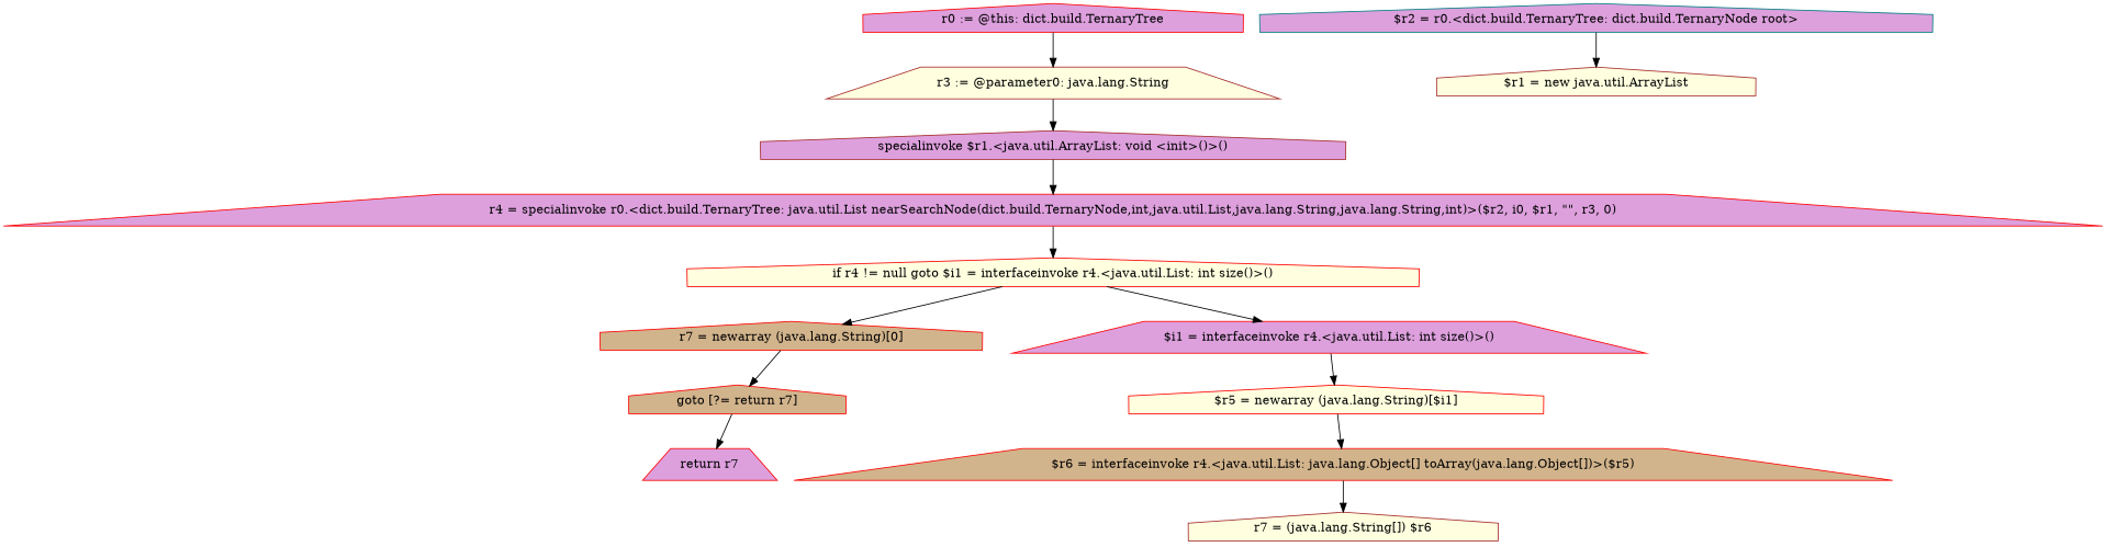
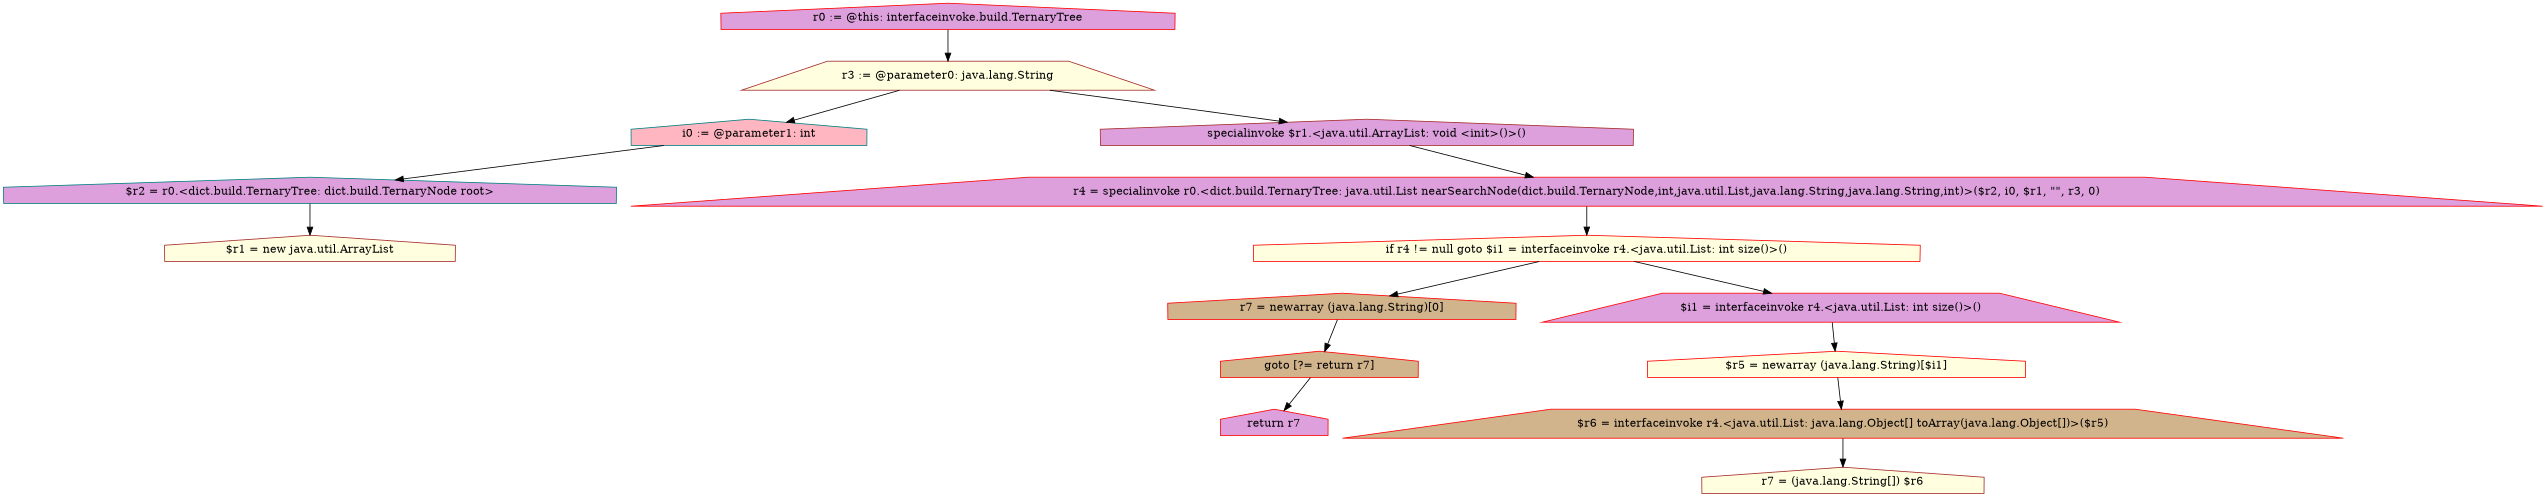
  digraph {
    node [color=red fillcolor=plum shape=house style=filled]
    "r3 := @parameter0: java.lang.String" [color=brown fillcolor=lightyellow shape=trapezium]
-   "r0 := @this: dict.build.TernaryTree"
+   "r0 := @this: dict.build.TernaryTree" [label="r0 := @this: interfaceinvoke.build.TernaryTree"]
+   "i0 := @parameter1: int" [color=teal fillcolor=lightpink]
    "specialinvoke $r1.<java.util.ArrayList: void <init>()>()" [color=brown]
    "$r2 = r0.<dict.build.TernaryTree: dict.build.TernaryNode root>" [color=teal]
    "$r1 = new java.util.ArrayList" [color=brown fillcolor=lightyellow]
    "r4 = specialinvoke r0.<dict.build.TernaryTree: java.util.List nearSearchNode(dict.build.TernaryNode,int,java.util.List,java.lang.String,java.lang.String,int)>($r2, i0, $r1, \"\", r3, 0)" [shape=trapezium]
    "if r4 != null goto $i1 = interfaceinvoke r4.<java.util.List: int size()>()" [fillcolor=lightyellow]
    "r7 = newarray (java.lang.String)[0]" [fillcolor=tan]
    "$i1 = interfaceinvoke r4.<java.util.List: int size()>()" [shape=trapezium]
    "goto [?= return r7]" [fillcolor=tan]
    "$r5 = newarray (java.lang.String)[$i1]" [fillcolor=lightyellow]
-   "return r7" [shape=trapezium]
+   "return r7"
    "$r6 = interfaceinvoke r4.<java.util.List: java.lang.Object[] toArray(java.lang.Object[])>($r5)" [fillcolor=tan shape=trapezium]
    "r7 = (java.lang.String[]) $r6" [color=brown fillcolor=lightyellow]
+   "r3 := @parameter0: java.lang.String" -> "i0 := @parameter1: int"
    "r3 := @parameter0: java.lang.String" -> "specialinvoke $r1.<java.util.ArrayList: void <init>()>()"
    "r0 := @this: dict.build.TernaryTree" -> "r3 := @parameter0: java.lang.String"
+   "i0 := @parameter1: int" -> "$r2 = r0.<dict.build.TernaryTree: dict.build.TernaryNode root>"
    "specialinvoke $r1.<java.util.ArrayList: void <init>()>()" -> "r4 = specialinvoke r0.<dict.build.TernaryTree: java.util.List nearSearchNode(dict.build.TernaryNode,int,java.util.List,java.lang.String,java.lang.String,int)>($r2, i0, $r1, \"\", r3, 0)"
    "$r2 = r0.<dict.build.TernaryTree: dict.build.TernaryNode root>" -> "$r1 = new java.util.ArrayList"
    "r4 = specialinvoke r0.<dict.build.TernaryTree: java.util.List nearSearchNode(dict.build.TernaryNode,int,java.util.List,java.lang.String,java.lang.String,int)>($r2, i0, $r1, \"\", r3, 0)" -> "if r4 != null goto $i1 = interfaceinvoke r4.<java.util.List: int size()>()"
    "if r4 != null goto $i1 = interfaceinvoke r4.<java.util.List: int size()>()" -> "r7 = newarray (java.lang.String)[0]"
    "if r4 != null goto $i1 = interfaceinvoke r4.<java.util.List: int size()>()" -> "$i1 = interfaceinvoke r4.<java.util.List: int size()>()"
    "r7 = newarray (java.lang.String)[0]" -> "goto [?= return r7]"
    "$i1 = interfaceinvoke r4.<java.util.List: int size()>()" -> "$r5 = newarray (java.lang.String)[$i1]"
    "goto [?= return r7]" -> "return r7"
    "$r5 = newarray (java.lang.String)[$i1]" -> "$r6 = interfaceinvoke r4.<java.util.List: java.lang.Object[] toArray(java.lang.Object[])>($r5)"
    "$r6 = interfaceinvoke r4.<java.util.List: java.lang.Object[] toArray(java.lang.Object[])>($r5)" -> "r7 = (java.lang.String[]) $r6"
  }
